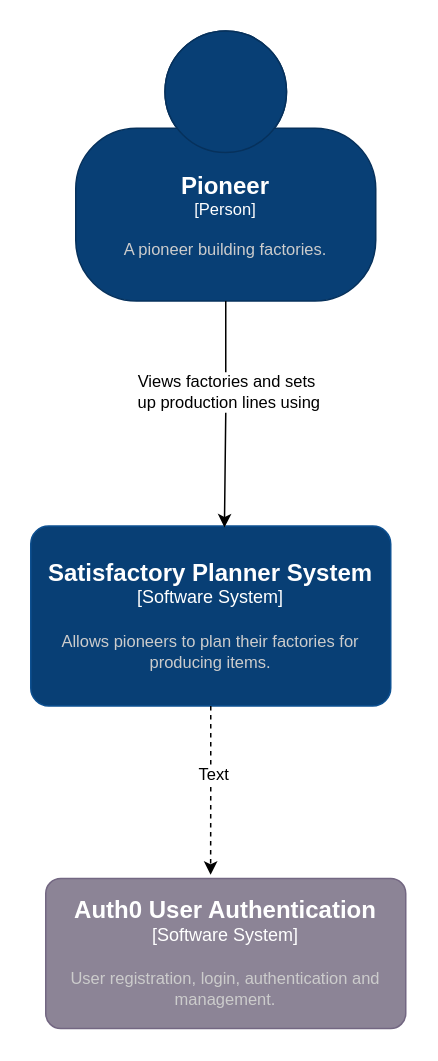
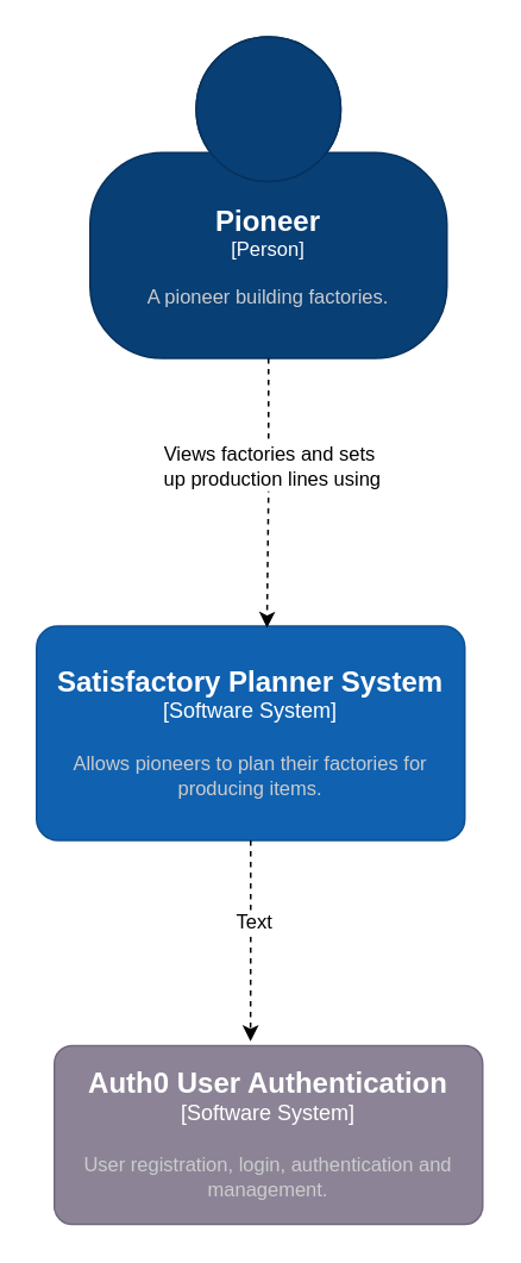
  <mxCell id="0" />
  <mxCell id="1" parent="0" />
  <mxCell id="2" value="&lt;font style=&quot;font-size: 16px&quot;&gt;&lt;b&gt;Pioneer&lt;/b&gt;&lt;/font&gt;&lt;div&gt;[Person]&lt;/div&gt;&lt;br&gt;&lt;div&gt;&lt;font style=&quot;font-size: 11px&quot;&gt;&lt;font color=&quot;#cccccc&quot;&gt;A pioneer building factories.&lt;/font&gt;&lt;/div&gt;" style="html=1;fontSize=11;dashed=0;whiteSpace=wrap;fillColor=#083F75;strokeColor=#06315C;fontColor=#ffffff;shape=mxgraph.c4.person2;align=center;metaEdit=1;points=[[0.5,0,0],[1,0.5,0],[1,0.75,0],[0.75,1,0],[0.5,1,0],[0.25,1,0],[0,0.75,0],[0,0.5,0]];resizable=0;" vertex="1" parent="1"><mxGeometry x="50" y="20" width="200" height="180" as="geometry" /></mxCell>
- <mxCell id="3" value="&lt;font style=&quot;font-size: 16px&quot;&gt;&lt;b&gt;Satisfactory Planner System&lt;/b&gt;&lt;/font&gt;&lt;div&gt;[Software System]&lt;/div&gt;&lt;br&gt;&lt;div&gt;&lt;font style=&quot;font-size: 11px&quot;&gt;&lt;font color=&quot;#cccccc&quot;&gt;Allows pioneers to plan their factories for producing items.&lt;/font&gt;&lt;/div&gt;" style="rounded=1;whiteSpace=wrap;html=1;labelBackgroundColor=none;fillColor=#083f75;fontColor=#ffffff;align=center;arcSize=10;strokeColor=#0D5091;metaEdit=1;resizable=0;points=[[0.25,0,0],[0.5,0,0],[0.75,0,0],[1,0.25,0],[1,0.5,0],[1,0.75,0],[0.75,1,0],[0.5,1,0],[0.25,1,0],[0,0.75,0],[0,0.5,0],[0,0.25,0]];" vertex="1" parent="1"><mxGeometry x="20" y="350" width="240" height="120" as="geometry" /></mxCell>
- <mxCell id="4" style="edgeStyle=orthogonalEdgeStyle;rounded=0;orthogonalLoop=1;jettySize=auto;html=1;entryX=0.538;entryY=0.008;entryDx=0;entryDy=0;entryPerimeter=0;" edge="1" parent="1" source="2" target="3"><mxGeometry relative="1" as="geometry" /></mxCell>
+ <mxCell id="3" value="&lt;font style=&quot;font-size: 16px&quot;&gt;&lt;b&gt;Satisfactory Planner System&lt;/b&gt;&lt;/font&gt;&lt;div&gt;[Software System]&lt;/div&gt;&lt;br&gt;&lt;div&gt;&lt;font style=&quot;font-size: 11px&quot;&gt;&lt;font color=&quot;#cccccc&quot;&gt;Allows pioneers to plan their factories for producing items.&lt;/font&gt;&lt;/div&gt;" style="rounded=1;whiteSpace=wrap;html=1;labelBackgroundColor=none;fillColor=#1061B0;fontColor=#ffffff;align=center;arcSize=10;strokeColor=#0D5091;metaEdit=1;resizable=0;points=[[0.25,0,0],[0.5,0,0],[0.75,0,0],[1,0.25,0],[1,0.5,0],[1,0.75,0],[0.75,1,0],[0.5,1,0],[0.25,1,0],[0,0.75,0],[0,0.5,0],[0,0.25,0]];" vertex="1" parent="1"><mxGeometry x="20" y="350" width="240" height="120" as="geometry" /></mxCell>
+ <mxCell id="4" style="edgeStyle=orthogonalEdgeStyle;rounded=0;orthogonalLoop=1;jettySize=auto;html=1;entryX=0.538;entryY=0.008;entryDx=0;entryDy=0;entryPerimeter=0;dashed=1;" edge="1" parent="1" source="2" target="3"><mxGeometry relative="1" as="geometry" /></mxCell>
  <mxCell id="5" value="&lt;div&gt;Views factories and sets&amp;nbsp;&lt;/div&gt;&lt;div&gt;up production lines using&lt;/div&gt;" style="edgeLabel;html=1;align=center;verticalAlign=middle;resizable=0;points=[];" vertex="1" connectable="0" parent="4"><mxGeometry x="-0.21" y="1" relative="1" as="geometry"><mxPoint as="offset" /></mxGeometry></mxCell>
  <mxCell id="6" value="&lt;font style=&quot;font-size: 16px&quot;&gt;&lt;b&gt;Auth0 User Authentication&lt;/b&gt;&lt;/font&gt;&lt;div&gt;[Software System]&lt;/div&gt;&lt;br&gt;&lt;div&gt;&lt;font style=&quot;font-size: 11px&quot;&gt;&lt;font color=&quot;#cccccc&quot;&gt;User registration, login, authentication and management.&lt;/font&gt;&lt;/div&gt;" style="rounded=1;whiteSpace=wrap;html=1;labelBackgroundColor=none;fillColor=#8C8496;fontColor=#ffffff;align=center;arcSize=10;strokeColor=#736782;metaEdit=1;resizable=0;points=[[0.25,0,0],[0.5,0,0],[0.75,0,0],[1,0.25,0],[1,0.5,0],[1,0.75,0],[0.75,1,0],[0.5,1,0],[0.25,1,0],[0,0.75,0],[0,0.5,0],[0,0.25,0]];" vertex="1" parent="1"><mxGeometry x="30" y="585" width="240" height="100" as="geometry" /></mxCell>
  <mxCell id="7" style="edgeStyle=orthogonalEdgeStyle;rounded=0;orthogonalLoop=1;jettySize=auto;html=1;entryX=0.458;entryY=-0.025;entryDx=0;entryDy=0;entryPerimeter=0;dashed=1;" edge="1" parent="1" source="3" target="6"><mxGeometry relative="1" as="geometry" /></mxCell>
  <mxCell id="8" value="Text" style="edgeLabel;html=1;align=center;verticalAlign=middle;resizable=0;points=[];" vertex="1" connectable="0" parent="7"><mxGeometry x="-0.222" y="1" relative="1" as="geometry"><mxPoint y="1" as="offset" /></mxGeometry></mxCell>
